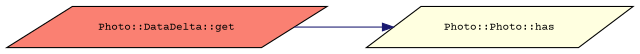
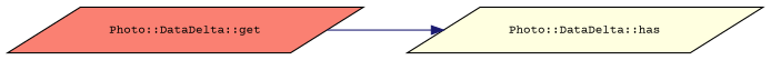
  digraph {
    rankdir=LR
    fontname="Courier Prime"
    node [color=black fontname="Courier Prime" fontsize=10 shape=parallelogram style=filled]
    n1 [fillcolor=salmon fontcolor=black height=0.2 label="Photo::DataDelta::get" width=0.4]
-   n2 [fillcolor=lightyellow height=0.2 label="Photo::Photo::has" width=0.4]
+   n2 [fillcolor=lightyellow height=0.2 label="Photo::DataDelta::has" width=0.4]
    n1 -> n2 [color=midnightblue fontname="Courier Prime" fontsize=10 labelfontname=Helvetica labelfontsize=10 style=solid]
  }
